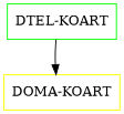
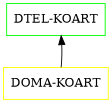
  digraph {
    node [shape=box]
    "DTEL-KOART" [color=green]
    "DOMA-KOART" [color=yellow]
-   "DTEL-KOART" -> "DOMA-KOART"
+   "DOMA-KOART" -> "DTEL-KOART"
  }
